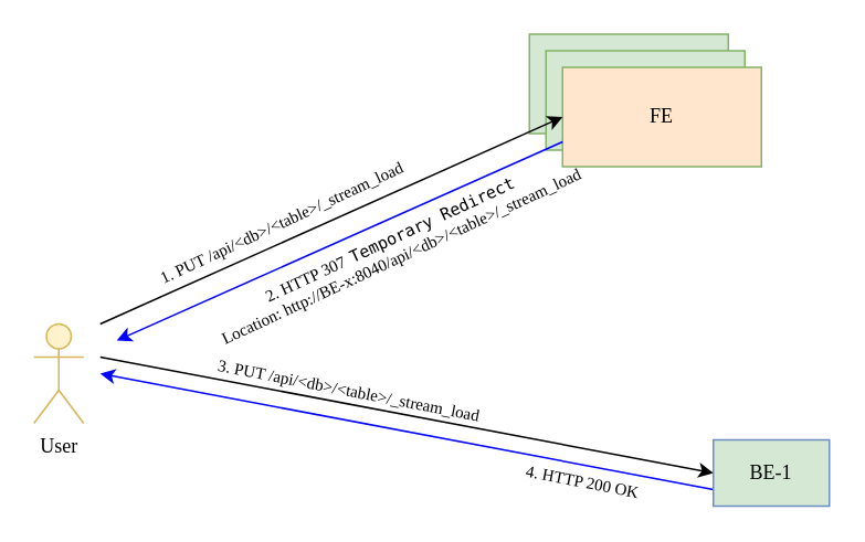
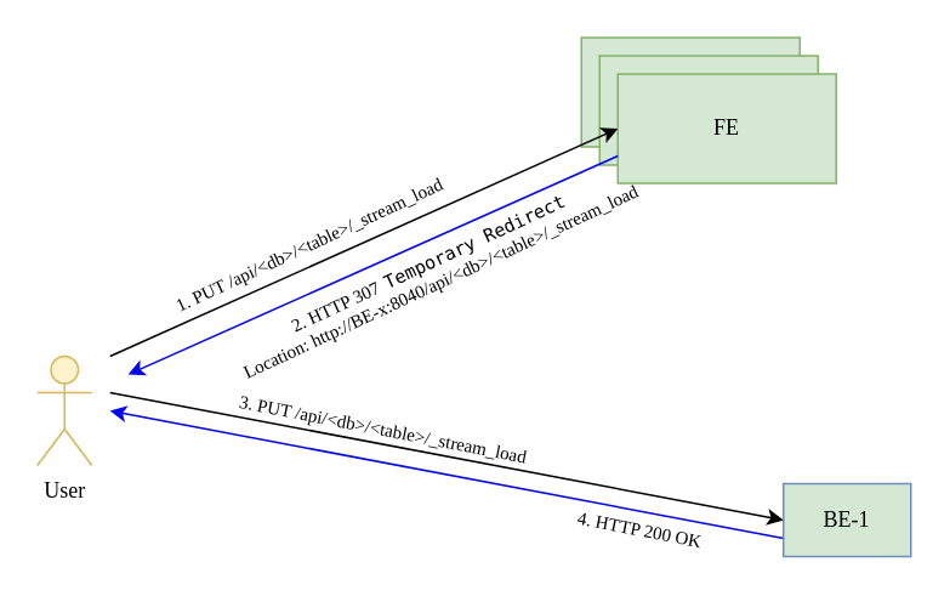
  <mxCell id="0" />
  <mxCell id="1" parent="0" />
  <mxCell id="2" style="rounded=0;orthogonalLoop=1;jettySize=auto;html=1;entryX=0;entryY=0.5;entryDx=0;entryDy=0;" parent="1" target="10" edge="1"><mxGeometry relative="1" as="geometry"><mxPoint x="60" y="215" as="sourcePoint" /></mxGeometry></mxCell>
  <mxCell id="3" value="3. PUT /api/&amp;lt;db&amp;gt;/&amp;lt;table&amp;gt;/_stream_load" style="edgeLabel;html=1;align=center;verticalAlign=middle;resizable=0;points=[];labelBackgroundColor=none;fontFamily=Lucida Console;fontSize=10;fontStyle=0;rotation=11;" parent="2" vertex="1" connectable="0"><mxGeometry x="-0.067" y="-1" relative="1" as="geometry"><mxPoint x="-23" y="-14" as="offset" /></mxGeometry></mxCell>
  <mxCell id="4" value="User" style="shape=umlActor;verticalLabelPosition=bottom;verticalAlign=top;html=1;outlineConnect=0;fontFamily=Comic Sans MS;fillColor=#fff2cc;strokeColor=#d6b656;" parent="1" vertex="1"><mxGeometry x="20" y="195" width="30" height="60" as="geometry" /></mxCell>
  <mxCell id="5" value="" style="rounded=0;whiteSpace=wrap;html=1;fillColor=#d5e8d4;strokeColor=#82b366;" parent="1" vertex="1"><mxGeometry x="319" y="20" width="120" height="60" as="geometry" /></mxCell>
  <mxCell id="6" value="" style="rounded=0;whiteSpace=wrap;html=1;fillColor=#d5e8d4;strokeColor=#82b366;" parent="1" vertex="1"><mxGeometry x="329" y="30" width="120" height="60" as="geometry" /></mxCell>
- <mxCell id="7" value="FE" style="rounded=0;whiteSpace=wrap;html=1;fontFamily=Comic Sans MS;fillColor=#ffe6cc;strokeColor=#82b366;" parent="1" vertex="1"><mxGeometry x="339" y="40" width="120" height="60" as="geometry" /></mxCell>
+ <mxCell id="7" value="FE" style="rounded=0;whiteSpace=wrap;html=1;fontFamily=Comic Sans MS;fillColor=#d5e8d4;strokeColor=#82b366;" parent="1" vertex="1"><mxGeometry x="339" y="40" width="120" height="60" as="geometry" /></mxCell>
  <mxCell id="8" style="rounded=0;orthogonalLoop=1;jettySize=auto;html=1;exitX=0;exitY=0.75;exitDx=0;exitDy=0;strokeColor=#0000FF;" parent="1" source="10" edge="1"><mxGeometry relative="1" as="geometry"><mxPoint x="60" y="225" as="targetPoint" /></mxGeometry></mxCell>
  <mxCell id="9" value="4. HTTP 200 OK" style="edgeLabel;html=1;align=center;verticalAlign=middle;resizable=0;points=[];labelBackgroundColor=none;fontFamily=Lucida Console;fontSize=10;fontStyle=0;rotation=11;" parent="8" vertex="1" connectable="0"><mxGeometry x="-0.274" y="-5" relative="1" as="geometry"><mxPoint x="54" y="25" as="offset" /></mxGeometry></mxCell>
  <mxCell id="10" value="BE-1" style="rounded=0;whiteSpace=wrap;html=1;fontFamily=Comic Sans MS;fillColor=#d5e8d4;strokeColor=#6c8ebf;" parent="1" vertex="1"><mxGeometry x="430" y="265" width="70" height="40" as="geometry" /></mxCell>
  <mxCell id="11" style="rounded=0;orthogonalLoop=1;jettySize=auto;html=1;entryX=0;entryY=0.5;entryDx=0;entryDy=0;" parent="1" target="7" edge="1"><mxGeometry relative="1" as="geometry"><mxPoint x="60" y="195" as="sourcePoint" /></mxGeometry></mxCell>
  <mxCell id="12" value="1. PUT /api/&amp;lt;db&amp;gt;/&amp;lt;table&amp;gt;/_stream_load" style="edgeLabel;html=1;align=center;verticalAlign=middle;resizable=0;points=[];labelBackgroundColor=none;fontFamily=Lucida Console;fontSize=10;fontStyle=0;rotation=335;" parent="11" vertex="1" connectable="0"><mxGeometry x="-0.047" relative="1" as="geometry"><mxPoint x="-25" y="-2" as="offset" /></mxGeometry></mxCell>
  <mxCell id="13" style="rounded=0;orthogonalLoop=1;jettySize=auto;html=1;exitX=0;exitY=0.75;exitDx=0;exitDy=0;strokeColor=#0000FF;" parent="1" source="7" edge="1"><mxGeometry relative="1" as="geometry"><mxPoint x="70" y="205" as="targetPoint" /></mxGeometry></mxCell>
  <mxCell id="14" value="2. HTTP 307&lt;code style=&quot;border-color: var(--border-color); text-align: left; box-sizing: border-box; border-radius: var(--elem-radius); padding: 0.125rem 0.25rem; width: fit-content; font-size: 10px;&quot;&gt;Temporary Redirect&lt;/code&gt;&lt;br style=&quot;border-color: var(--border-color); text-align: left; font-size: 10px;&quot;&gt;&lt;span style=&quot;text-align: left; font-size: 10px;&quot;&gt;Location: http://BE-x:8040/api/&amp;lt;db&amp;gt;/&amp;lt;table&amp;gt;/_stream_load&lt;/span&gt;" style="edgeLabel;html=1;align=center;verticalAlign=middle;resizable=0;points=[];fontSize=10;fontFamily=Lucida Console;rotation=335;labelBackgroundColor=none;fontStyle=0" parent="13" vertex="1" connectable="0"><mxGeometry x="-0.073" relative="1" as="geometry"><mxPoint x="24" y="8" as="offset" /></mxGeometry></mxCell>
